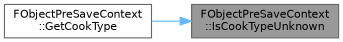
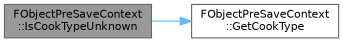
  digraph {
    rankdir=LR
    node [fontname=Helvetica fontsize=10 shape=box style=filled]
    n1 [color=gray40 fillcolor=grey60 fontcolor=black height=0.2 label="FObjectPreSaveContext\l::IsCookTypeUnknown" width=0.4]
    n2 [color=grey40 fillcolor=white height=0.2 label="FObjectPreSaveContext\l::GetCookType" width=0.4]
-   n2 -> n1 [color=steelblue1 fontname=Helvetica fontsize=10 labelfontname=Helvetica labelfontsize=10 style=solid]
+   n1 -> n2 [color=steelblue1 fontname=Helvetica fontsize=10 labelfontname=Helvetica labelfontsize=10 style=solid]
  }
